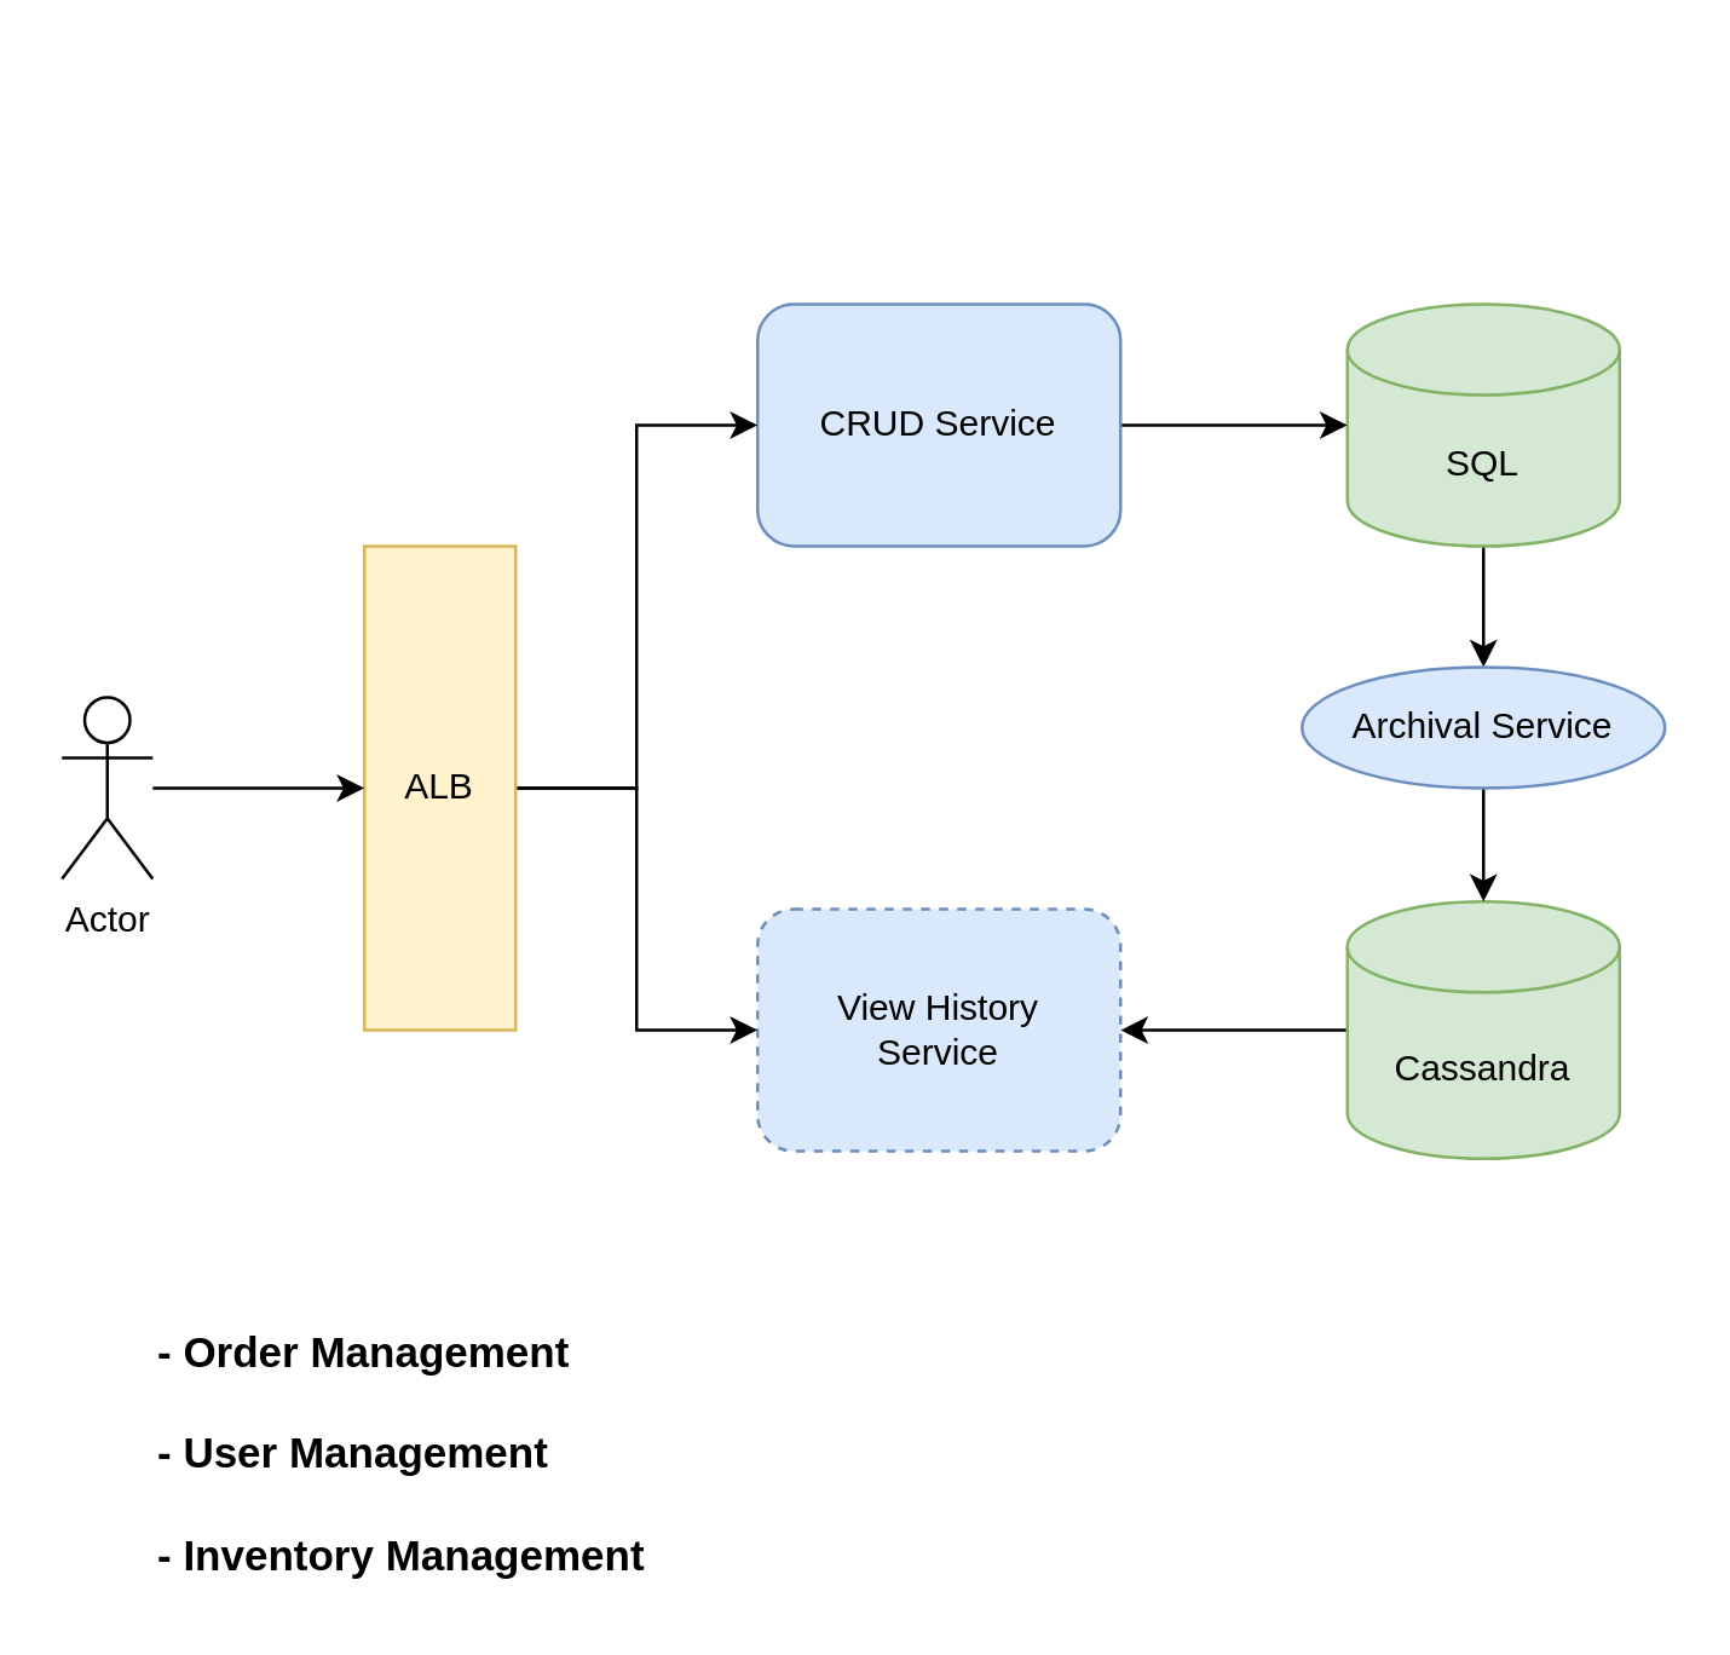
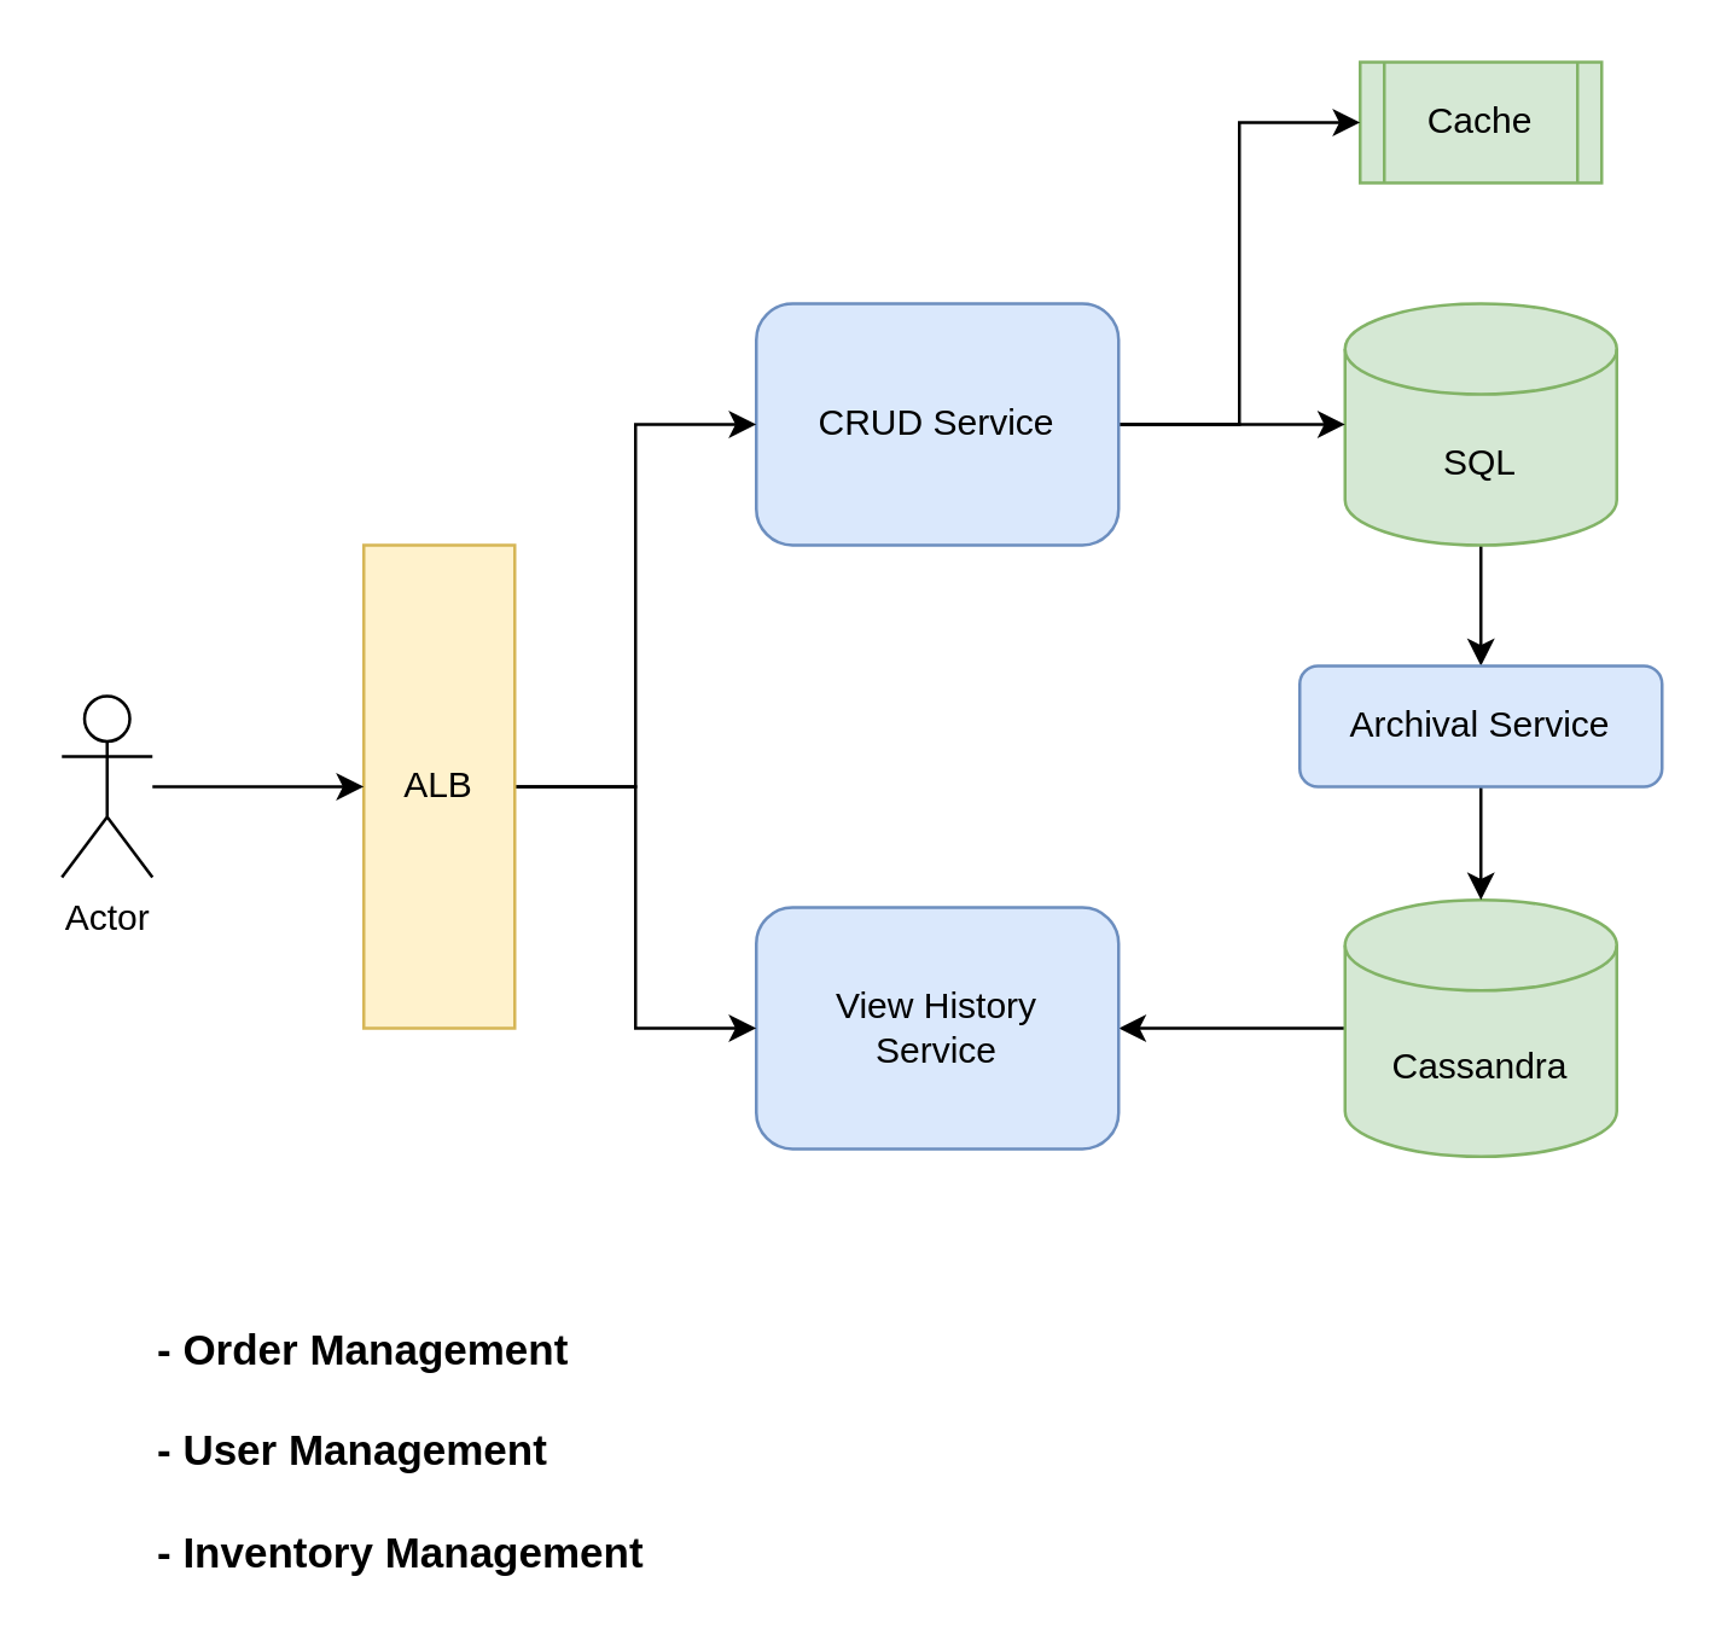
  <mxCell id="0" />
  <mxCell id="1" parent="0" />
  <mxCell id="2" style="edgeStyle=orthogonalEdgeStyle;rounded=0;orthogonalLoop=1;jettySize=auto;html=1;exitX=0.5;exitY=1;exitDx=0;exitDy=0;exitPerimeter=0;" edge="1" parent="1" source="3" target="12"><mxGeometry relative="1" as="geometry" /></mxCell>
  <mxCell id="3" value="SQL" style="shape=cylinder3;whiteSpace=wrap;html=1;boundedLbl=1;backgroundOutline=1;size=15;fillColor=#d5e8d4;strokeColor=#82b366;" vertex="1" parent="1"><mxGeometry x="445" y="100" width="90" height="80" as="geometry" /></mxCell>
+ <mxCell id="4" value="Cache" style="shape=process;whiteSpace=wrap;html=1;backgroundOutline=1;fillColor=#d5e8d4;strokeColor=#82b366;" vertex="1" parent="1"><mxGeometry x="450" y="20" width="80" height="40" as="geometry" /></mxCell>
  <mxCell id="5" style="edgeStyle=orthogonalEdgeStyle;rounded=0;orthogonalLoop=1;jettySize=auto;html=1;entryX=1;entryY=0.5;entryDx=0;entryDy=0;" edge="1" parent="1" source="6" target="10"><mxGeometry relative="1" as="geometry" /></mxCell>
  <mxCell id="6" value="Cassandra" style="shape=cylinder3;whiteSpace=wrap;html=1;boundedLbl=1;backgroundOutline=1;size=15;fillColor=#d5e8d4;strokeColor=#82b366;" vertex="1" parent="1"><mxGeometry x="445" y="297.5" width="90" height="85" as="geometry" /></mxCell>
  <mxCell id="7" style="edgeStyle=orthogonalEdgeStyle;rounded=0;orthogonalLoop=1;jettySize=auto;html=1;entryX=0;entryY=0.5;entryDx=0;entryDy=0;entryPerimeter=0;" edge="1" parent="1" source="9" target="3"><mxGeometry relative="1" as="geometry" /></mxCell>
+ <mxCell id="8" style="edgeStyle=orthogonalEdgeStyle;rounded=0;orthogonalLoop=1;jettySize=auto;html=1;entryX=0;entryY=0.5;entryDx=0;entryDy=0;" edge="1" parent="1" source="9" target="4"><mxGeometry relative="1" as="geometry" /></mxCell>
  <mxCell id="9" value="CRUD Service" style="rounded=1;whiteSpace=wrap;html=1;fillColor=#dae8fc;strokeColor=#6c8ebf;" vertex="1" parent="1"><mxGeometry x="250" y="100" width="120" height="80" as="geometry" /></mxCell>
- <mxCell id="10" value="View History &lt;br&gt;Service" style="rounded=1;whiteSpace=wrap;html=1;fillColor=#dae8fc;strokeColor=#6c8ebf;dashed=1;" vertex="1" parent="1"><mxGeometry x="250" y="300" width="120" height="80" as="geometry" /></mxCell>
+ <mxCell id="10" value="View History &lt;br&gt;Service" style="rounded=1;whiteSpace=wrap;html=1;fillColor=#dae8fc;strokeColor=#6c8ebf;" vertex="1" parent="1"><mxGeometry x="250" y="300" width="120" height="80" as="geometry" /></mxCell>
  <mxCell id="11" style="edgeStyle=orthogonalEdgeStyle;rounded=0;orthogonalLoop=1;jettySize=auto;html=1;exitX=0.5;exitY=1;exitDx=0;exitDy=0;entryX=0.5;entryY=0;entryDx=0;entryDy=0;entryPerimeter=0;" edge="1" parent="1" source="12" target="6"><mxGeometry relative="1" as="geometry" /></mxCell>
- <mxCell id="12" value="Archival Service" style="ellipse;whiteSpace=wrap;html=1;fillColor=#dae8fc;strokeColor=#6c8ebf;" vertex="1" parent="1"><mxGeometry x="430" y="220" width="120" height="40" as="geometry" /></mxCell>
+ <mxCell id="12" value="Archival Service" style="rounded=1;whiteSpace=wrap;html=1;fillColor=#dae8fc;strokeColor=#6c8ebf;" vertex="1" parent="1"><mxGeometry x="430" y="220" width="120" height="40" as="geometry" /></mxCell>
  <mxCell id="13" style="edgeStyle=orthogonalEdgeStyle;rounded=0;orthogonalLoop=1;jettySize=auto;html=1;entryX=0;entryY=0.5;entryDx=0;entryDy=0;" edge="1" parent="1" source="15" target="9"><mxGeometry relative="1" as="geometry" /></mxCell>
  <mxCell id="14" style="edgeStyle=orthogonalEdgeStyle;rounded=0;orthogonalLoop=1;jettySize=auto;html=1;" edge="1" parent="1" source="15" target="10"><mxGeometry relative="1" as="geometry" /></mxCell>
  <mxCell id="15" value="ALB" style="rounded=0;whiteSpace=wrap;html=1;fillColor=#fff2cc;strokeColor=#d6b656;" vertex="1" parent="1"><mxGeometry x="120" y="180" width="50" height="160" as="geometry" /></mxCell>
  <mxCell id="16" style="edgeStyle=orthogonalEdgeStyle;rounded=0;orthogonalLoop=1;jettySize=auto;html=1;entryX=0;entryY=0.5;entryDx=0;entryDy=0;" edge="1" parent="1" source="17" target="15"><mxGeometry relative="1" as="geometry" /></mxCell>
  <mxCell id="17" value="Actor" style="shape=umlActor;verticalLabelPosition=bottom;verticalAlign=top;html=1;outlineConnect=0;" vertex="1" parent="1"><mxGeometry x="20" y="230" width="30" height="60" as="geometry" /></mxCell>
  <mxCell id="18" value="- Order Management&lt;br style=&quot;font-size: 14px;&quot;&gt;&lt;br style=&quot;font-size: 14px;&quot;&gt;- User Management&lt;br style=&quot;font-size: 14px;&quot;&gt;&lt;br style=&quot;font-size: 14px;&quot;&gt;&lt;div style=&quot;font-size: 14px;&quot;&gt;&lt;span style=&quot;font-size: 14px;&quot;&gt;- Inventory Management&lt;/span&gt;&lt;/div&gt;" style="text;html=1;strokeColor=none;fillColor=none;align=left;verticalAlign=middle;whiteSpace=wrap;rounded=0;fontStyle=1;fontSize=14;" vertex="1" parent="1"><mxGeometry x="50" y="435" width="180" height="90" as="geometry" /></mxCell>
